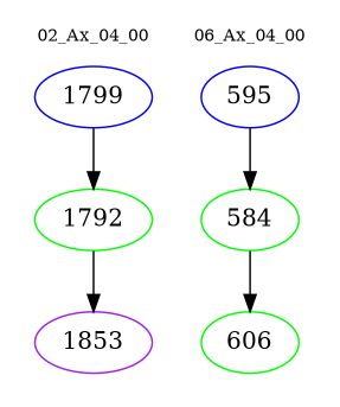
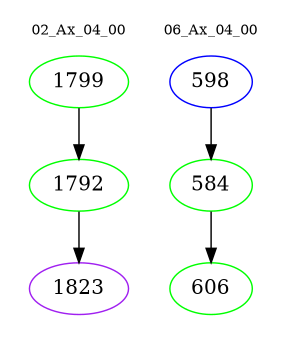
  digraph {
    node [color=green]
    edge [color=black]
-   n1 [color=blue label=1799]
+   n1 [label=1799]
    n2 [label=1792]
-   n3 [color=purple label=1853]
-   n4 [color=blue label=595]
+   n3 [color=purple label=1823]
+   n4 [color=blue label=598]
    n5 [label=584]
    n6 [label=606]
    subgraph cluster_1 {
      color=white
      fontsize=10
      label="02_Ax_04_00"
      n1
      n2
      n3
    }
    subgraph cluster_2 {
      color=white
      fontsize=10
      label="06_Ax_04_00"
      n4
      n5
      n6
    }
    n1 -> n2
    n2 -> n3
    n4 -> n5
    n5 -> n6
  }
